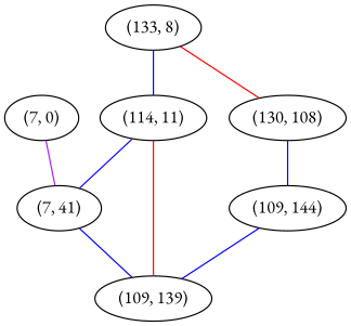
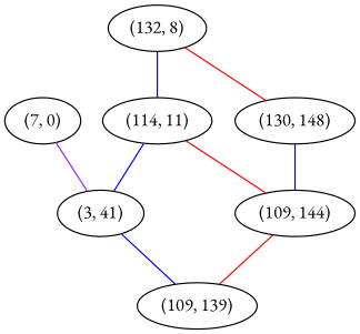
  graph {
    fontname="EB Garamond"
    node [fontname="EB Garamond"]
    edge [color=blue fontname="EB Garamond" weight=1]
    n1 [label="(7, 0)"]
-   "(7, 41)"
+   "(7, 41)" [label="(3, 41)"]
    "(109, 139)"
-   "(132, 8)" [label="(133, 8)"]
-   "(130, 148)" [label="(130, 108)"]
+   "(132, 8)"
+   "(130, 148)"
    "(114, 11)"
    "(109, 144)"
    n1 -- "(7, 41)" [color=purple weight=4]
    "(7, 41)" -- "(109, 139)"
    "(132, 8)" -- "(130, 148)" [color=red]
    "(132, 8)" -- "(114, 11)" [weight=3]
    "(130, 148)" -- "(109, 144)" [weight=3]
    "(114, 11)" -- "(7, 41)" [weight=3]
-   "(114, 11)" -- "(109, 139)" [color=red]
-   "(109, 144)" -- "(109, 139)"
+   "(114, 11)" -- "(109, 144)" [color=red]
+   "(109, 144)" -- "(109, 139)" [color=red]
  }
